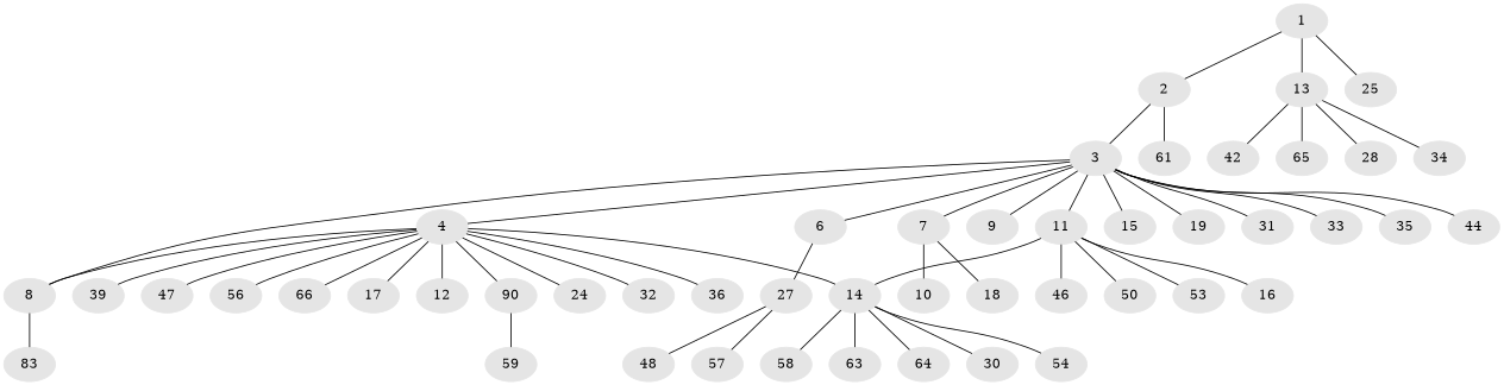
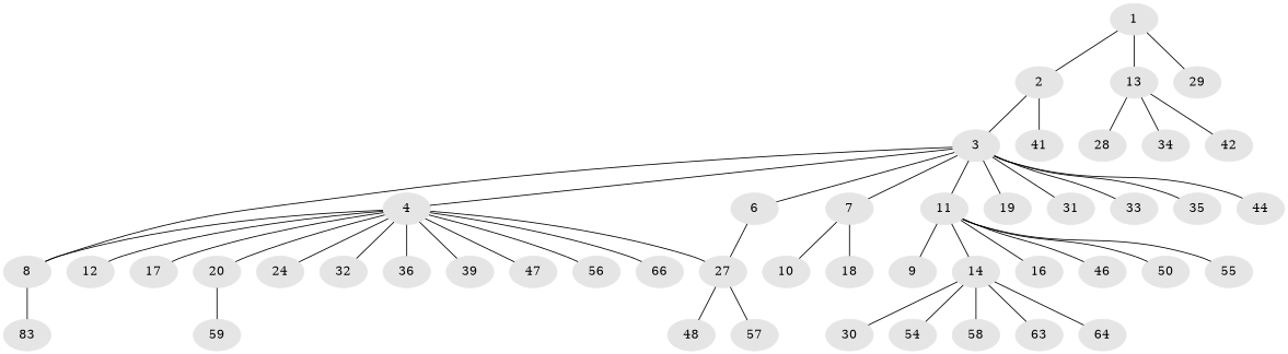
  graph {
    node [color=gray90 style=filled]
    1 [super="+5"]
    2
    13 [super="+61"]
-   25 [super="+26"]
+   25 [super="+26" label=29]
    3 [super="+62"]
-   41 [super="+60" label=61]
+   41 [super="+60"]
    28
    34
    42
-   65
    4 [super="+43"]
    6 [super="+51"]
    7 [super="+29"]
    8
    9 [super="+38"]
    11 [super="+21"]
-   15
    19
    31
    33
    35
    44 [super="+52"]
    12
    14 [super="+22"]
    17
-   20 [super="+49" label=90]
+   20 [super="+49"]
    24
    32
    36 [super="+40"]
    39
    47
    56
    66
    27 [super="+45"]
    10
    18
    n37 [label=83 super="+37"]
    16
    46
    50
-   55 [label=53]
+   55
    30
    54
    58
    63
    64
    59
    48
    57
    1 -- 2
    1 -- 13
    1 -- 25
    2 -- 3
    2 -- 41
    13 -- 28
    13 -- 34
    13 -- 42
-   13 -- 65
    3 -- 4
    3 -- 6
    3 -- 7
    3 -- 8
-   3 -- 9
+   11 -- 9
    3 -- 11
-   3 -- 15
    3 -- 19
    3 -- 31
    3 -- 33
    3 -- 35
    3 -- 44
    4 -- 8
    4 -- 12
-   4 -- 14
+   4 -- 27
    4 -- 17
    4 -- 20
    4 -- 24
    4 -- 32
    4 -- 36
    4 -- 39
    4 -- 47
    4 -- 56
    4 -- 66
    6 -- 27
    7 -- 10
    7 -- 18
    8 -- n37
    11 -- 14
    11 -- 16
    11 -- 46
    11 -- 50
    11 -- 55
    14 -- 30
    14 -- 54
    14 -- 58
    14 -- 63
    14 -- 64
    20 -- 59
    27 -- 48
    27 -- 57
  }
